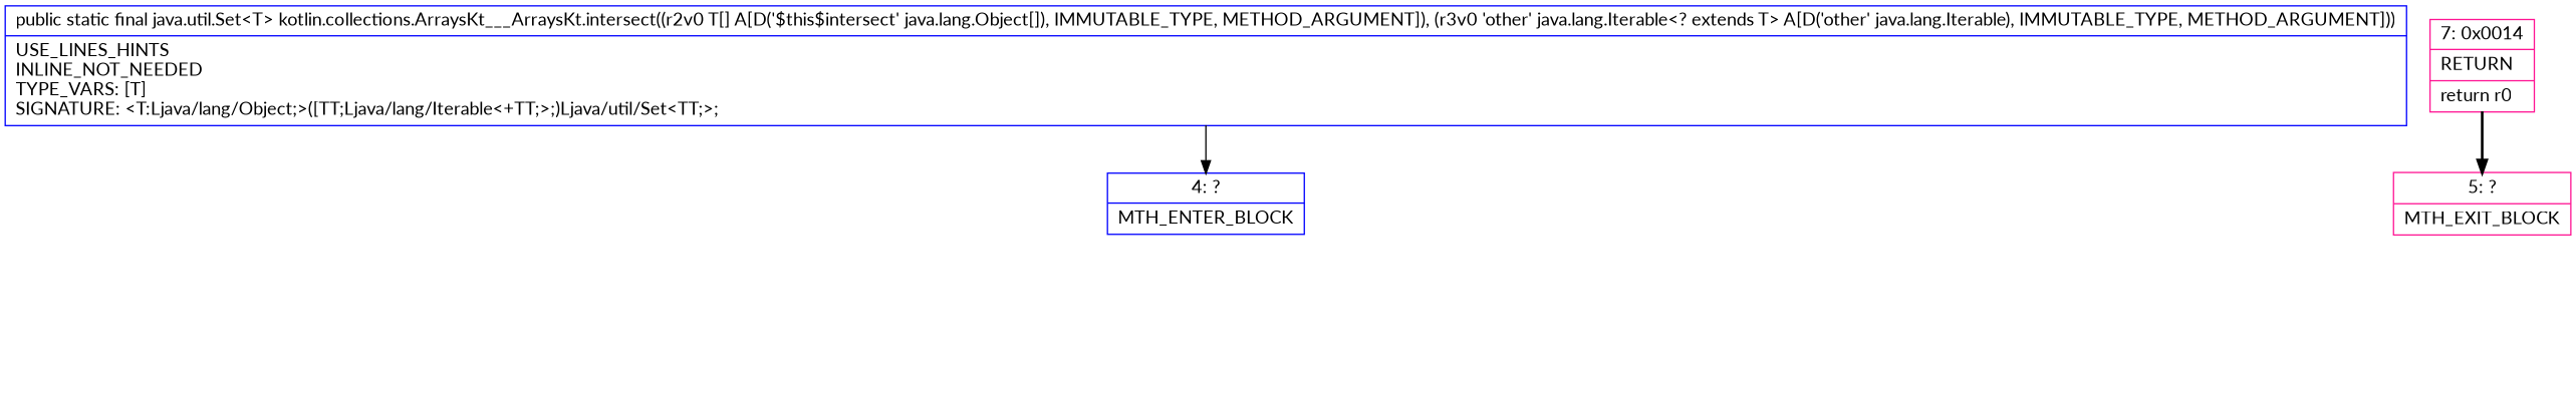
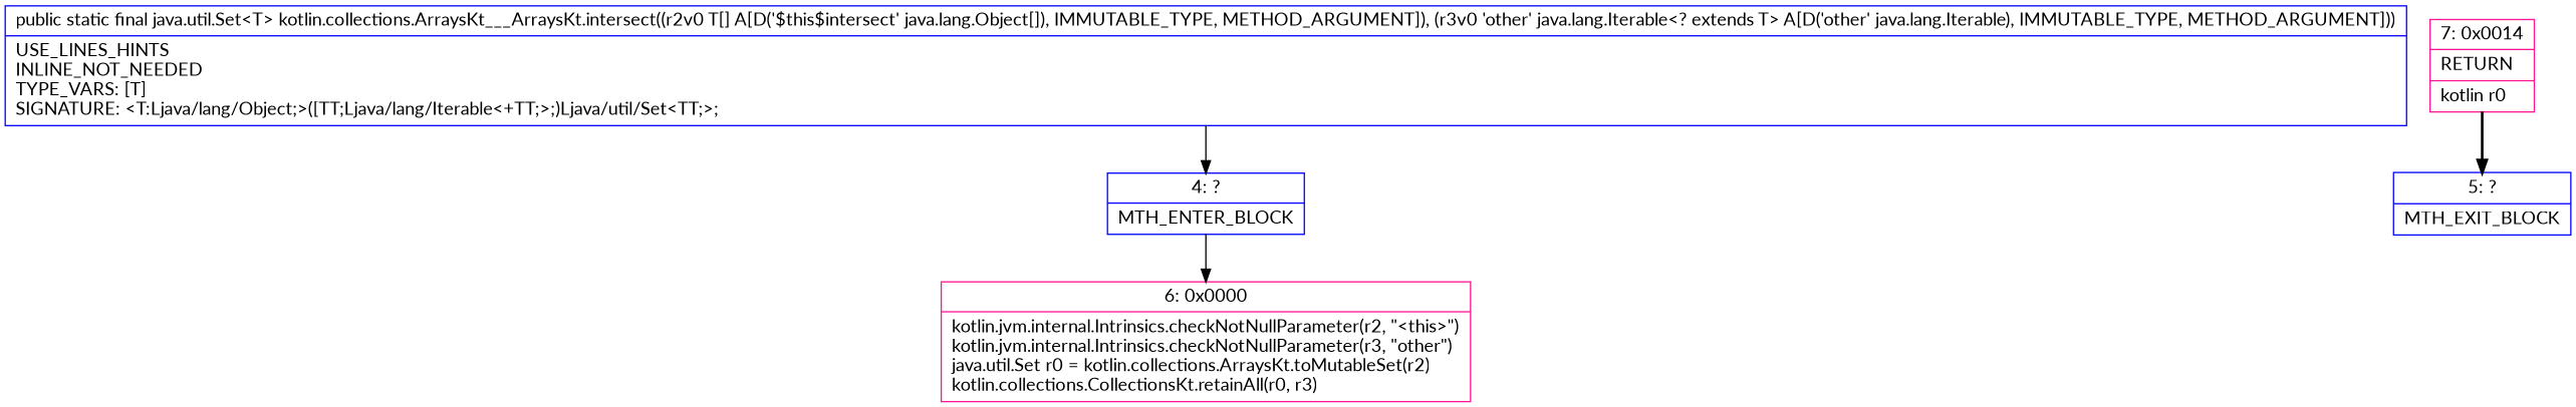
  digraph {
    fontname=Lato
    node [color=deeppink fontname=Lato shape=record]
    edge [fontname=Lato style=solid]
    n1 [color=blue label="{4\:\ ?|MTH_ENTER_BLOCK\l}"]
-   n3 [label="{7\:\ 0x0014|RETURN\l|return r0\l}"]
-   n4 [label="{5\:\ ?|MTH_EXIT_BLOCK\l}"]
+   n2 [label="{6\:\ 0x0000|kotlin.jvm.internal.Intrinsics.checkNotNullParameter(r2, \"\<this\>\")\lkotlin.jvm.internal.Intrinsics.checkNotNullParameter(r3, \"other\")\ljava.util.Set r0 = kotlin.collections.ArraysKt.toMutableSet(r2)\lkotlin.collections.CollectionsKt.retainAll(r0, r3)\l}"]
+   n3 [label="{7\:\ 0x0014|RETURN\l|kotlin r0\l}"]
+   n4 [color=blue label="{5\:\ ?|MTH_EXIT_BLOCK\l}"]
    n5 [color=blue label="{public static final java.util.Set\<T\> kotlin.collections.ArraysKt___ArraysKt.intersect((r2v0 T[] A[D('$this$intersect' java.lang.Object[]), IMMUTABLE_TYPE, METHOD_ARGUMENT]), (r3v0 'other' java.lang.Iterable\<? extends T\> A[D('other' java.lang.Iterable), IMMUTABLE_TYPE, METHOD_ARGUMENT]))  | USE_LINES_HINTS\lINLINE_NOT_NEEDED\lTYPE_VARS: [T]\lSIGNATURE: \<T:Ljava\/lang\/Object;\>([TT;Ljava\/lang\/Iterable\<+TT;\>;)Ljava\/util\/Set\<TT;\>;\l}"]
+   n1 -> n2
    n3 -> n4 [style=bold]
    n5 -> n1
  }
